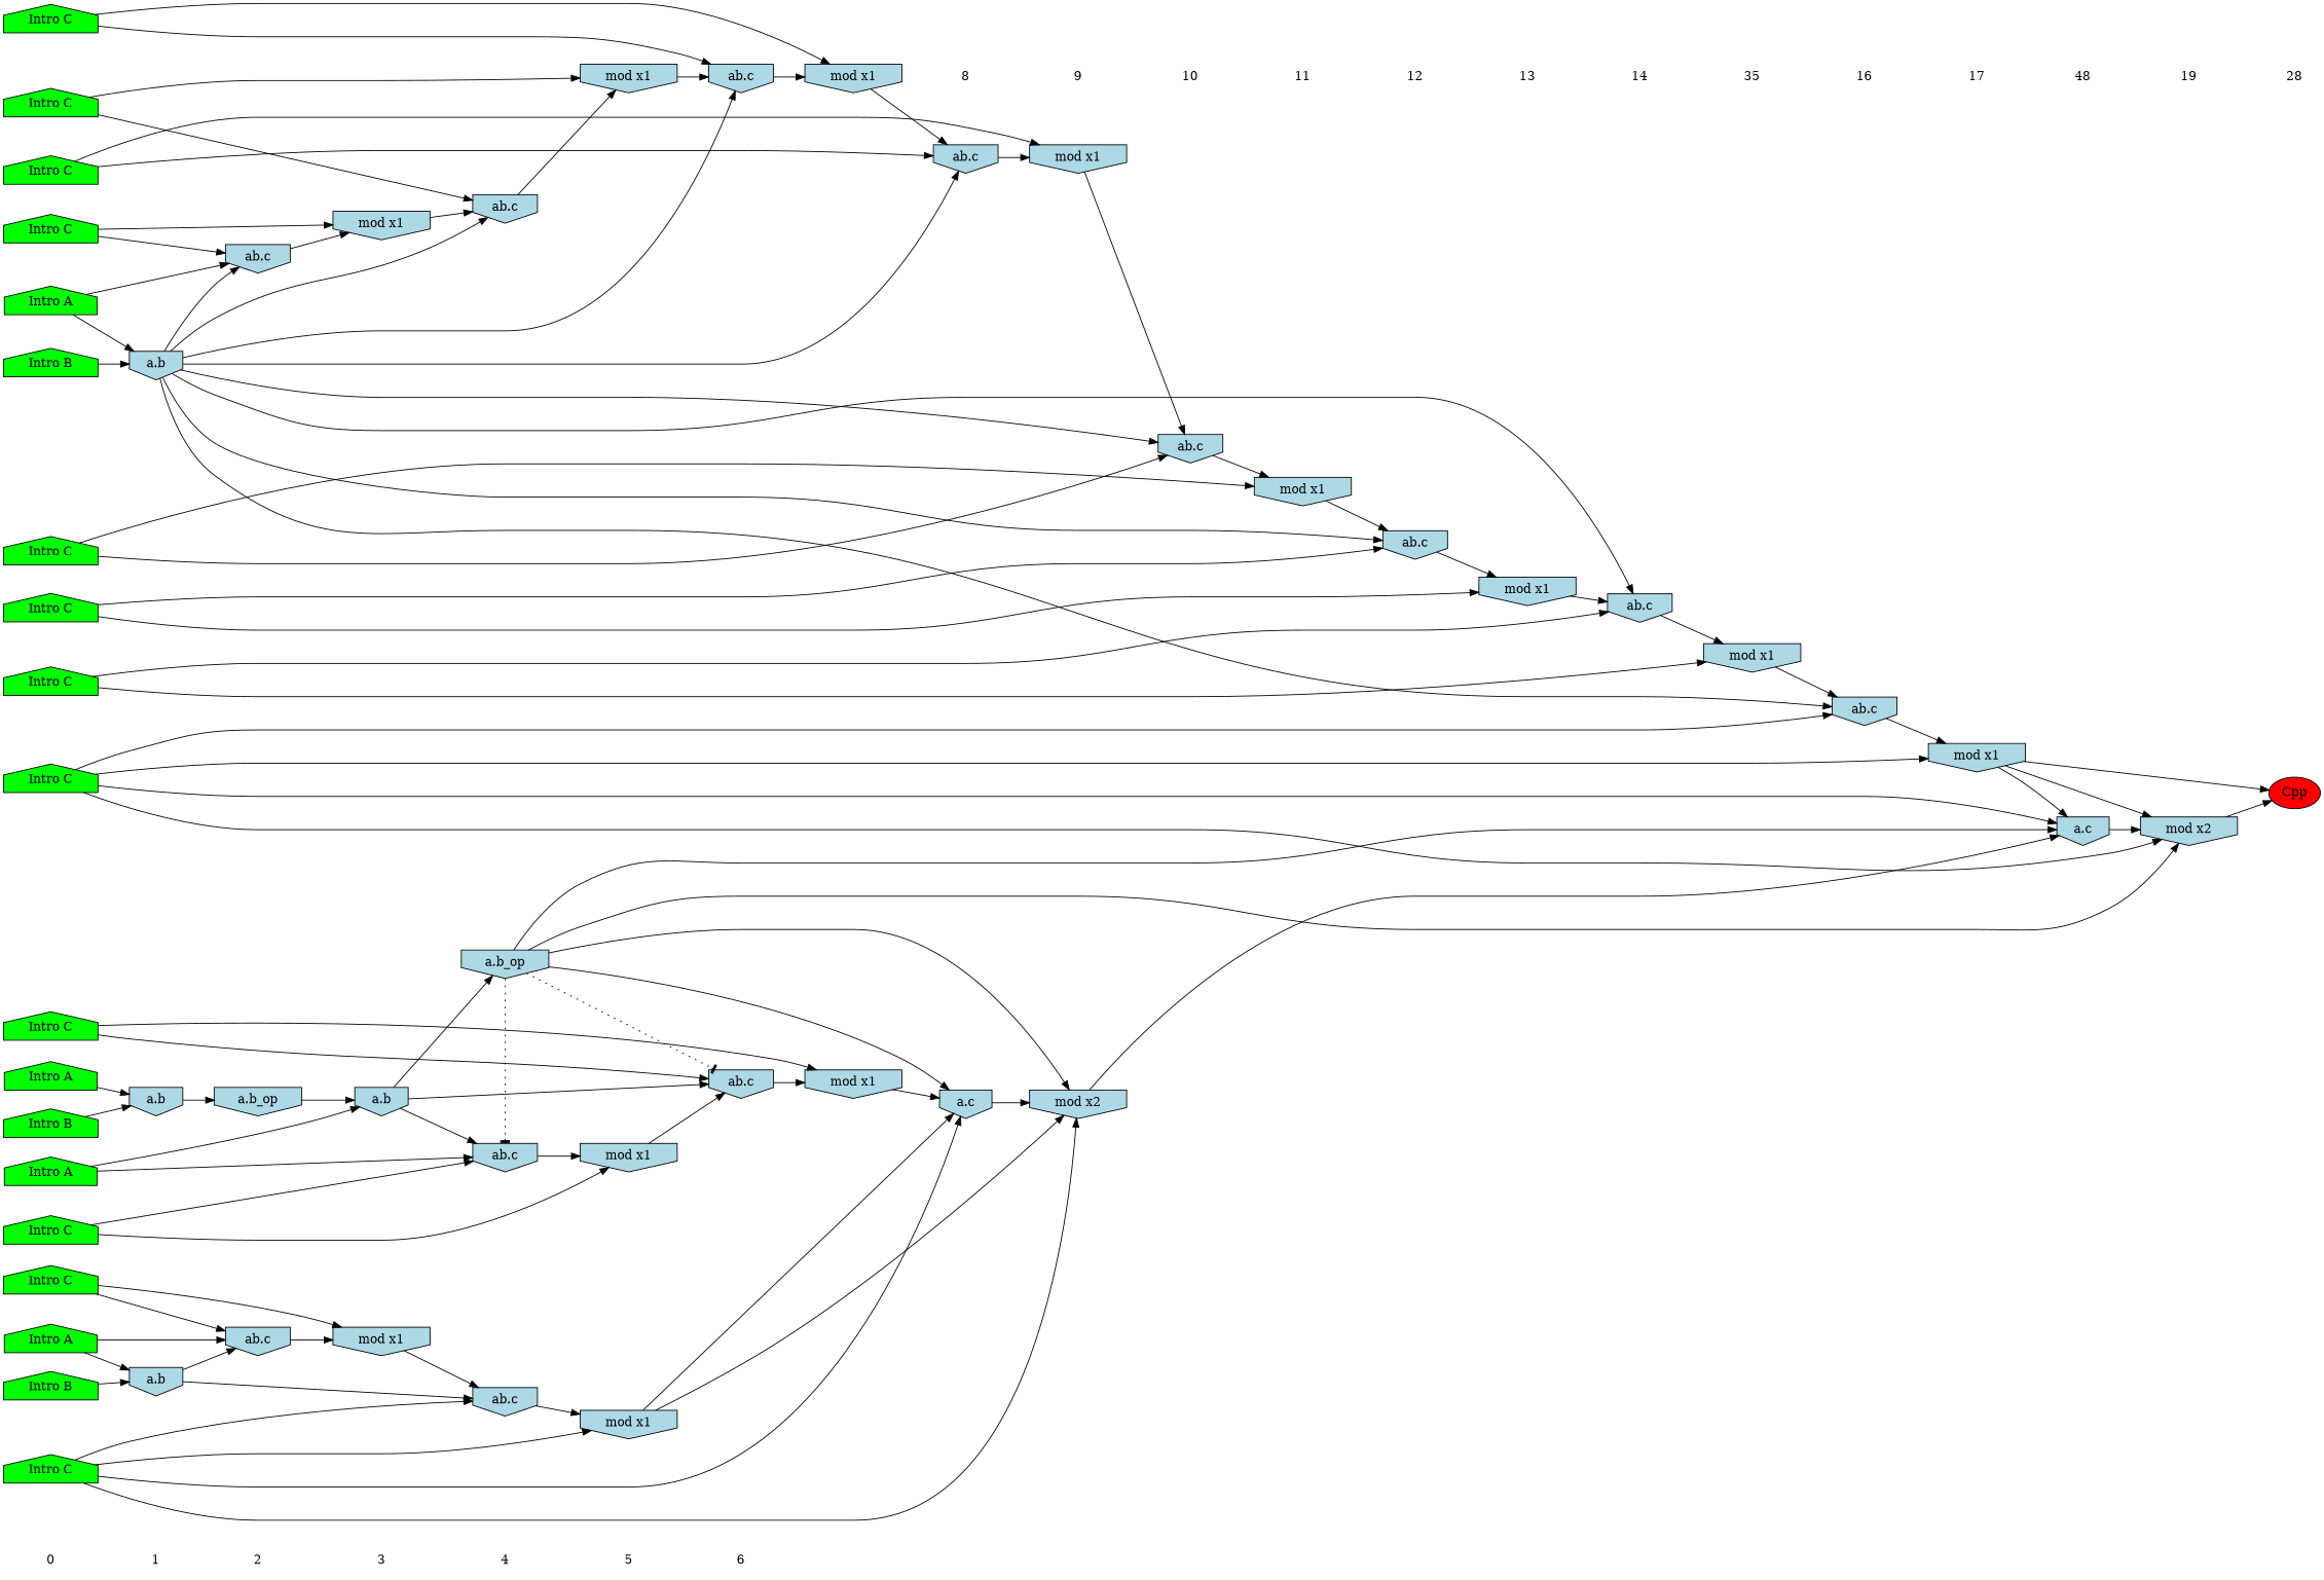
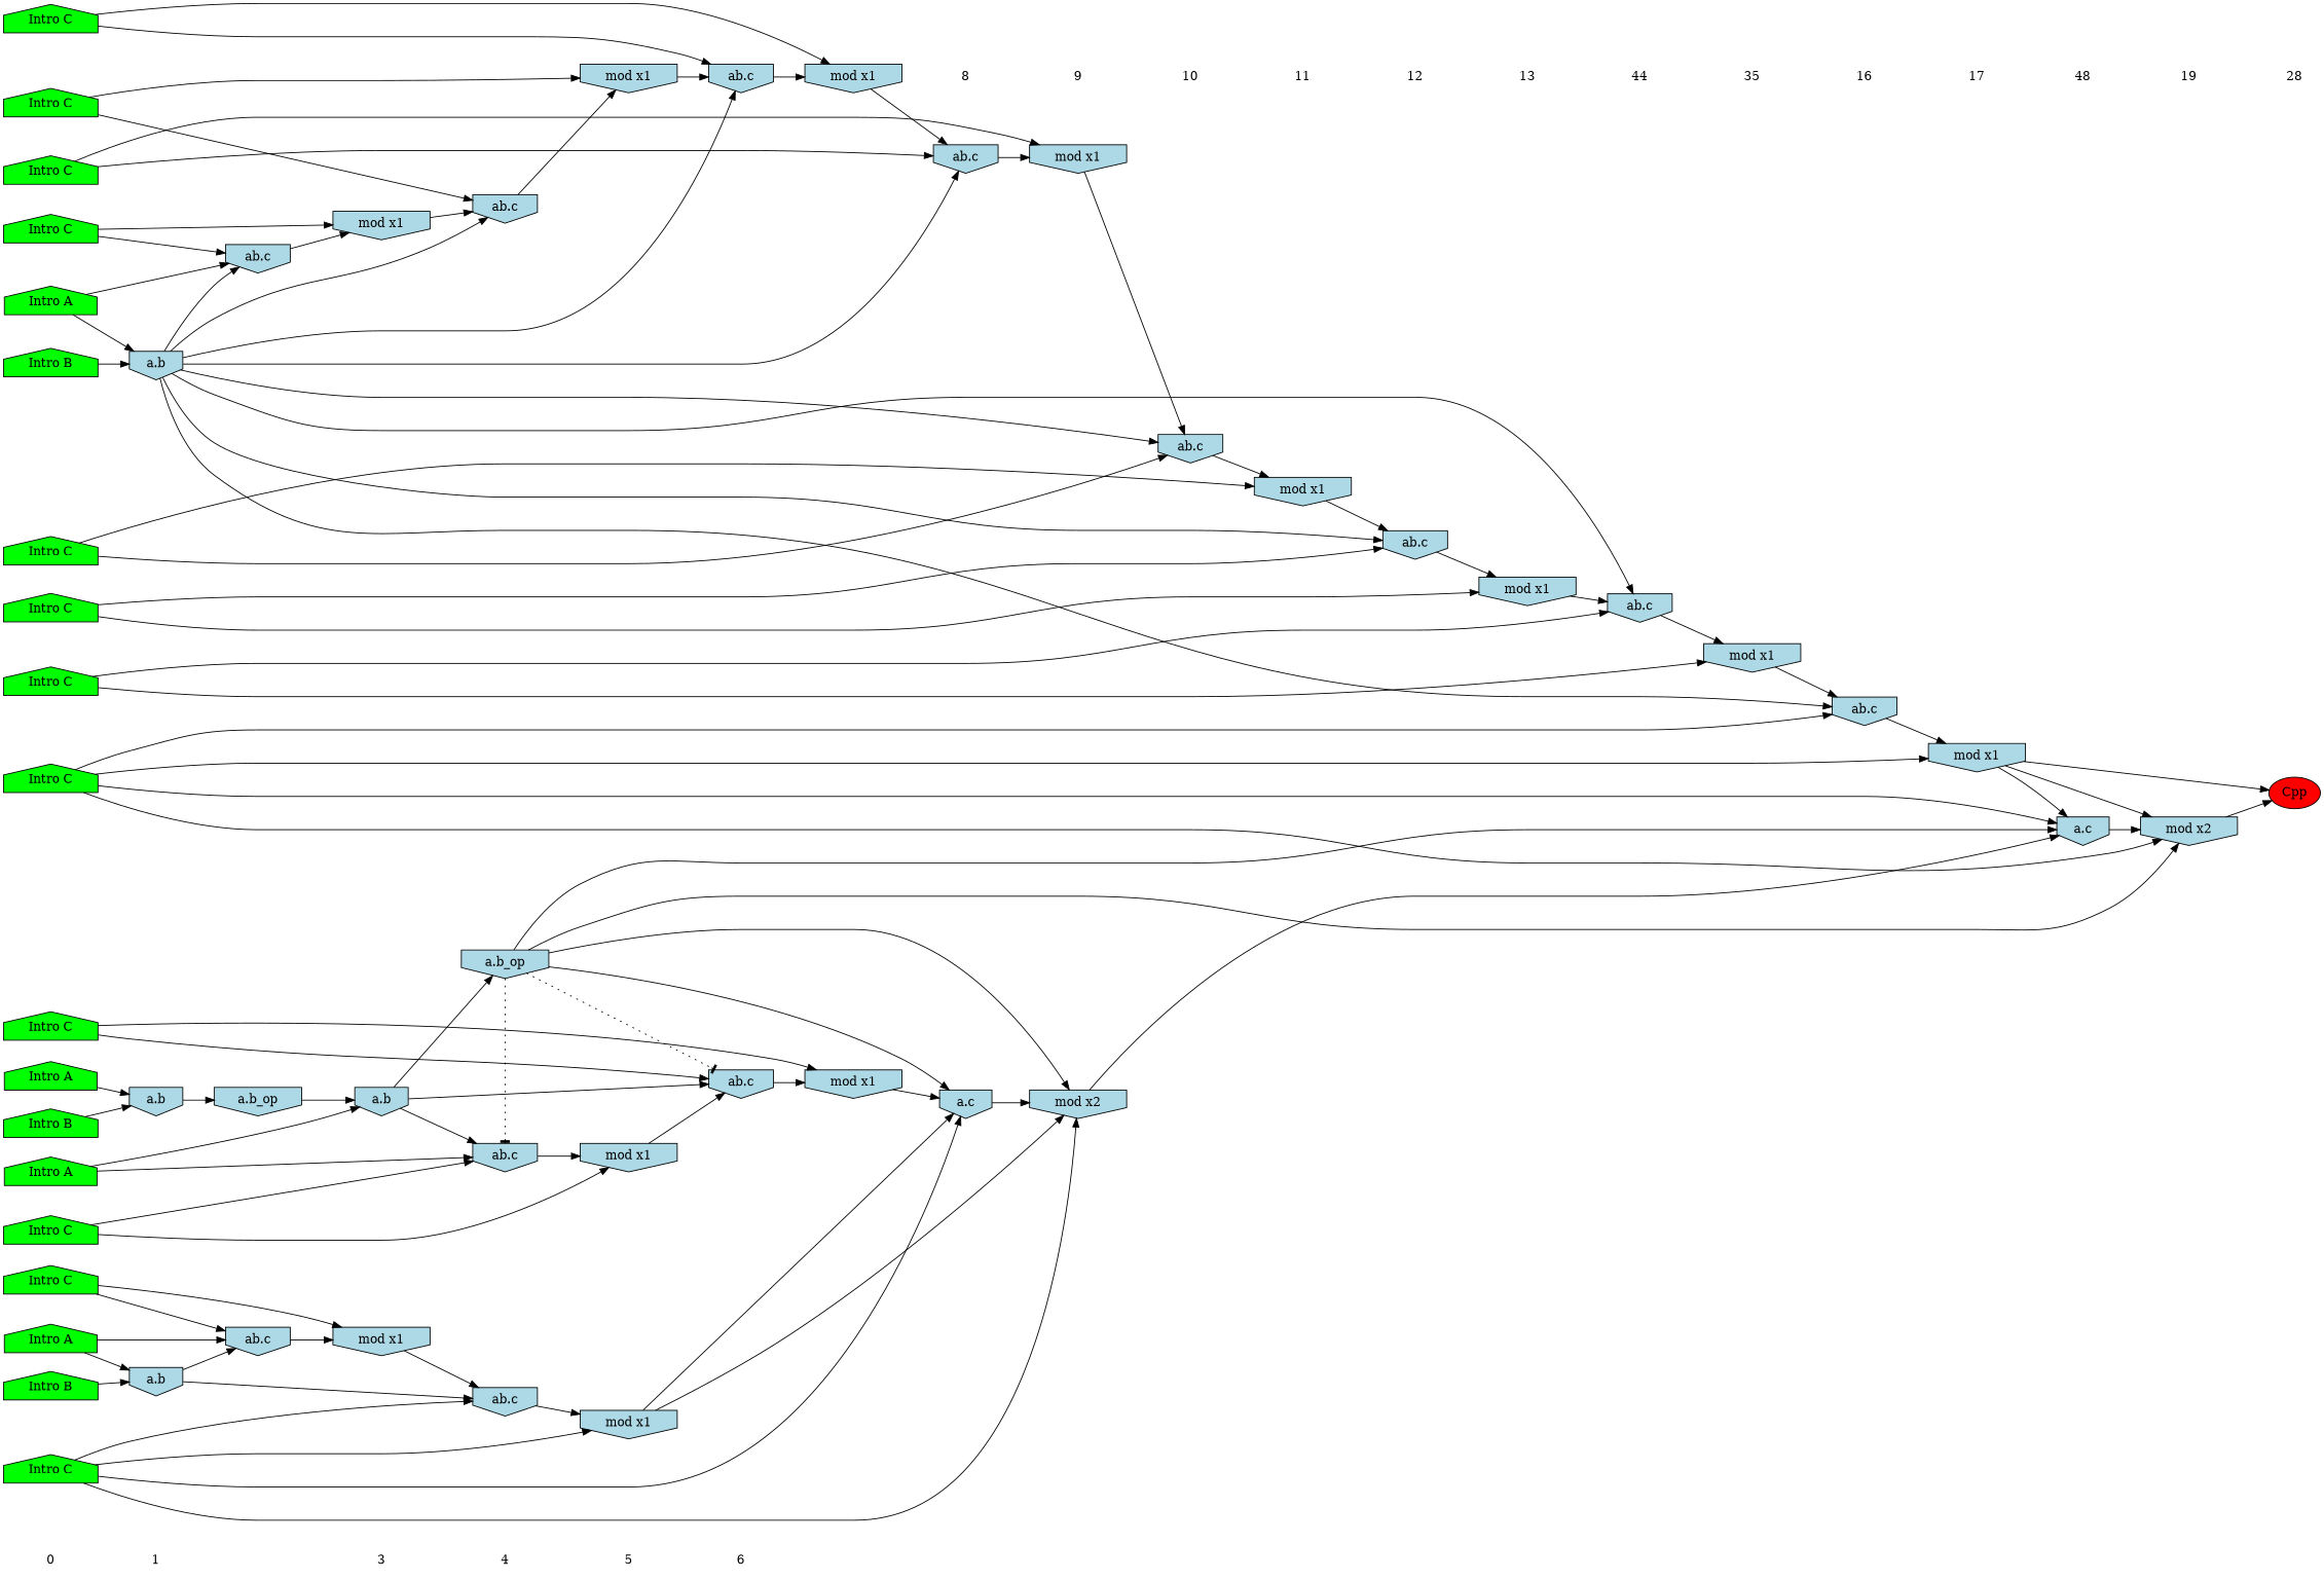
  digraph {
    rankdir=LR
    ranksep=.5
    node [shape=invhouse fillcolor=lightblue style=filled]
    0 [shape=plaintext fillcolor="" style=""]
    n2 [fillcolor=green label="Intro A" shape=house]
    n3 [fillcolor=green label="Intro A" shape=house]
    n4 [fillcolor=green label="Intro A" shape=house]
    n5 [fillcolor=green label="Intro B" shape=house]
    n6 [fillcolor=green label="Intro B" shape=house]
    n7 [fillcolor=green label="Intro B" shape=house]
    n8 [fillcolor=green label="Intro A" shape=house]
    n9 [fillcolor=green label="Intro C" shape=house]
    n10 [fillcolor=green label="Intro C" shape=house]
    n11 [fillcolor=green label="Intro C" shape=house]
    n12 [fillcolor=green label="Intro C" shape=house]
    n13 [fillcolor=green label="Intro C" shape=house]
    n14 [fillcolor=green label="Intro C" shape=house]
    n15 [fillcolor=green label="Intro C" shape=house]
    n16 [fillcolor=green label="Intro C" shape=house]
    n17 [fillcolor=green label="Intro C" shape=house]
    n18 [fillcolor=green label="Intro C" shape=house]
    n19 [fillcolor=green label="Intro C" shape=house]
    n20 [fillcolor=green label="Intro C" shape=house]
    1 [shape=plaintext fillcolor="" style=""]
    n22 [label="a.b"]
    n23 [label="a.b"]
    n24 [label="a.b"]
-   2 [shape=plaintext fillcolor="" style=""]
    n26 [label="a.b_op"]
    n27 [label="ab.c"]
    n28 [label="ab.c"]
    3 [shape=plaintext fillcolor="" style=""]
    n30 [label="mod x1"]
    n31 [label="a.b"]
    n32 [label="mod x1"]
    4 [shape=plaintext fillcolor="" style=""]
    n34 [label="ab.c"]
    n35 [label="ab.c"]
    n36 [label="ab.c"]
    n37 [label="a.b_op"]
    5 [shape=plaintext fillcolor="" style=""]
    n39 [label="mod x1"]
    n40 [label="mod x1"]
    n41 [label="mod x1"]
    6 [shape=plaintext fillcolor="" style=""]
    n43 [label="ab.c"]
    n44 [label="ab.c"]
    n45 [label="mod x1"]
    n46 [label="mod x1"]
    8 [shape=plaintext fillcolor="" style=""]
    n48 [label="ab.c"]
    n49 [label="a.c"]
    9 [shape=plaintext fillcolor="" style=""]
    n51 [label="mod x1"]
    n52 [label="mod x2"]
    10 [shape=plaintext fillcolor="" style=""]
    n54 [label="ab.c"]
    11 [shape=plaintext fillcolor="" style=""]
    n56 [label="mod x1"]
    12 [shape=plaintext fillcolor="" style=""]
    n58 [label="ab.c"]
    13 [shape=plaintext fillcolor="" style=""]
    n60 [label="mod x1"]
-   14 [shape=plaintext fillcolor="" style=""]
+   14 [shape=plaintext label=44 fillcolor="" style=""]
    n62 [label="ab.c"]
    n63 [label=35 shape=plaintext fillcolor="" style=""]
    n64 [label="mod x1"]
    16 [shape=plaintext fillcolor="" style=""]
    n66 [label="ab.c"]
    17 [shape=plaintext fillcolor="" style=""]
    n68 [label="mod x1"]
    n69 [label=48 shape=plaintext fillcolor="" style=""]
    n70 [label="a.c"]
    19 [shape=plaintext fillcolor="" style=""]
    n72 [label="mod x2"]
    n73 [label=28 shape=plaintext fillcolor="" style=""]
    n74 [fillcolor=red label=Cpp shape=""]
    subgraph sub_1 {
      rank=same
      0
      n2
      n3
      n4
      n5
      n6
      n7
      n8
      n9
      n10
      n11
      n12
      n13
      n14
      n15
      n16
      n17
      n18
      n19
      n20
    }
    subgraph sub_2 {
      rank=same
      1
      n22
      n23
      n24
    }
    subgraph sub_3 {
      rank=same
-     2
      n26
      n27
      n28
    }
    subgraph sub_4 {
      rank=same
      3
      n30
      n31
      n32
    }
    subgraph sub_5 {
      rank=same
      4
      n34
      n35
      n36
      n37
    }
    subgraph sub_6 {
      rank=same
      5
      n39
      n40
      n41
    }
    subgraph sub_7 {
      rank=same
      6
      n43
      n44
    }
    subgraph sub_8 {
      rank=same
      n45
      n46
    }
    subgraph sub_9 {
      rank=same
      8
      n48
      n49
    }
    subgraph sub_10 {
      rank=same
      9
      n51
      n52
    }
    subgraph sub_11 {
      rank=same
      10
      n54
    }
    subgraph sub_12 {
      rank=same
      11
      n56
    }
    subgraph sub_13 {
      rank=same
      12
      n58
    }
    subgraph sub_14 {
      rank=same
      13
      n60
    }
    subgraph sub_15 {
      rank=same
      14
      n62
    }
    subgraph sub_16 {
      rank=same
      n63
      n64
    }
    subgraph sub_17 {
      rank=same
      16
      n66
    }
    subgraph sub_18 {
      rank=same
      17
      n68
    }
    subgraph sub_19 {
      rank=same
      n69
      n70
    }
    subgraph sub_20 {
      rank=same
      19
      n72
    }
    subgraph sub_21 {
      rank=same
      n73
      n74
    }
    0 -> 1 [style=invis]
    n2 -> n23
    n2 -> n27
    n3 -> n31
    n3 -> n35
    n4 -> n24
    n4 -> n28
    n5 -> n24
    n6 -> n22
    n7 -> n23
    n8 -> n22
    n9 -> n43
    n9 -> n45
    n10 -> n44
    n10 -> n46
    n11 -> n34
    n11 -> n39
    n12 -> n54
    n12 -> n56
    n13 -> n62
    n13 -> n64
    n14 -> n48
    n14 -> n51
    n15 -> n28
    n15 -> n32
    n16 -> n27
    n16 -> n30
    n17 -> n36
    n17 -> n41
    n17 -> n49
    n17 -> n52
    n18 -> n35
    n18 -> n40
    n19 -> n58
    n19 -> n60
    n20 -> n66
    n20 -> n68
    n20 -> n70
    n20 -> n72
-   1 -> 2 [style=invis]
    n22 -> n26
    n23 -> n27
    n23 -> n34
    n23 -> n43
    n23 -> n48
    n23 -> n54
    n23 -> n58
    n23 -> n62
    n23 -> n66
    n24 -> n28
    n24 -> n36
-   2 -> 3 [style=invis]
    n26 -> n31
    n27 -> n30
    n28 -> n32
    3 -> 4 [style=invis]
    n30 -> n34
    n31 -> n35
    n31 -> n37
    n31 -> n44
    n32 -> n36
    4 -> 5 [style=invis]
    n34 -> n39
    n35 -> n40
    n36 -> n41
    n37 -> n35 [arrowhead=tee style=dotted]
    n37 -> n44 [arrowhead=tee style=dotted]
    n37 -> n49
    n37 -> n52
    n37 -> n70
    n37 -> n72
    5 -> 6 [style=invis]
    n39 -> n43
    n40 -> n44
    n41 -> n49
    n41 -> n52
    n43 -> n45
    n44 -> n46
    n45 -> n48
    n46 -> n49
    8 -> 9 [style=invis]
    n48 -> n51
    n49 -> n52
    9 -> 10 [style=invis]
    n51 -> n54
    n52 -> n70
    10 -> 11 [style=invis]
    n54 -> n56
    11 -> 12 [style=invis]
    n56 -> n58
    12 -> 13 [style=invis]
    n58 -> n60
    13 -> 14 [style=invis]
    n60 -> n62
    14 -> n63 [style=invis]
    n62 -> n64
    n63 -> 16 [style=invis]
    n64 -> n66
    16 -> 17 [style=invis]
    n66 -> n68
    17 -> n69 [style=invis]
    n68 -> n70
    n68 -> n72
    n68 -> n74
    n69 -> 19 [style=invis]
    n70 -> n72
    19 -> n73 [style=invis]
    n72 -> n74
  }
